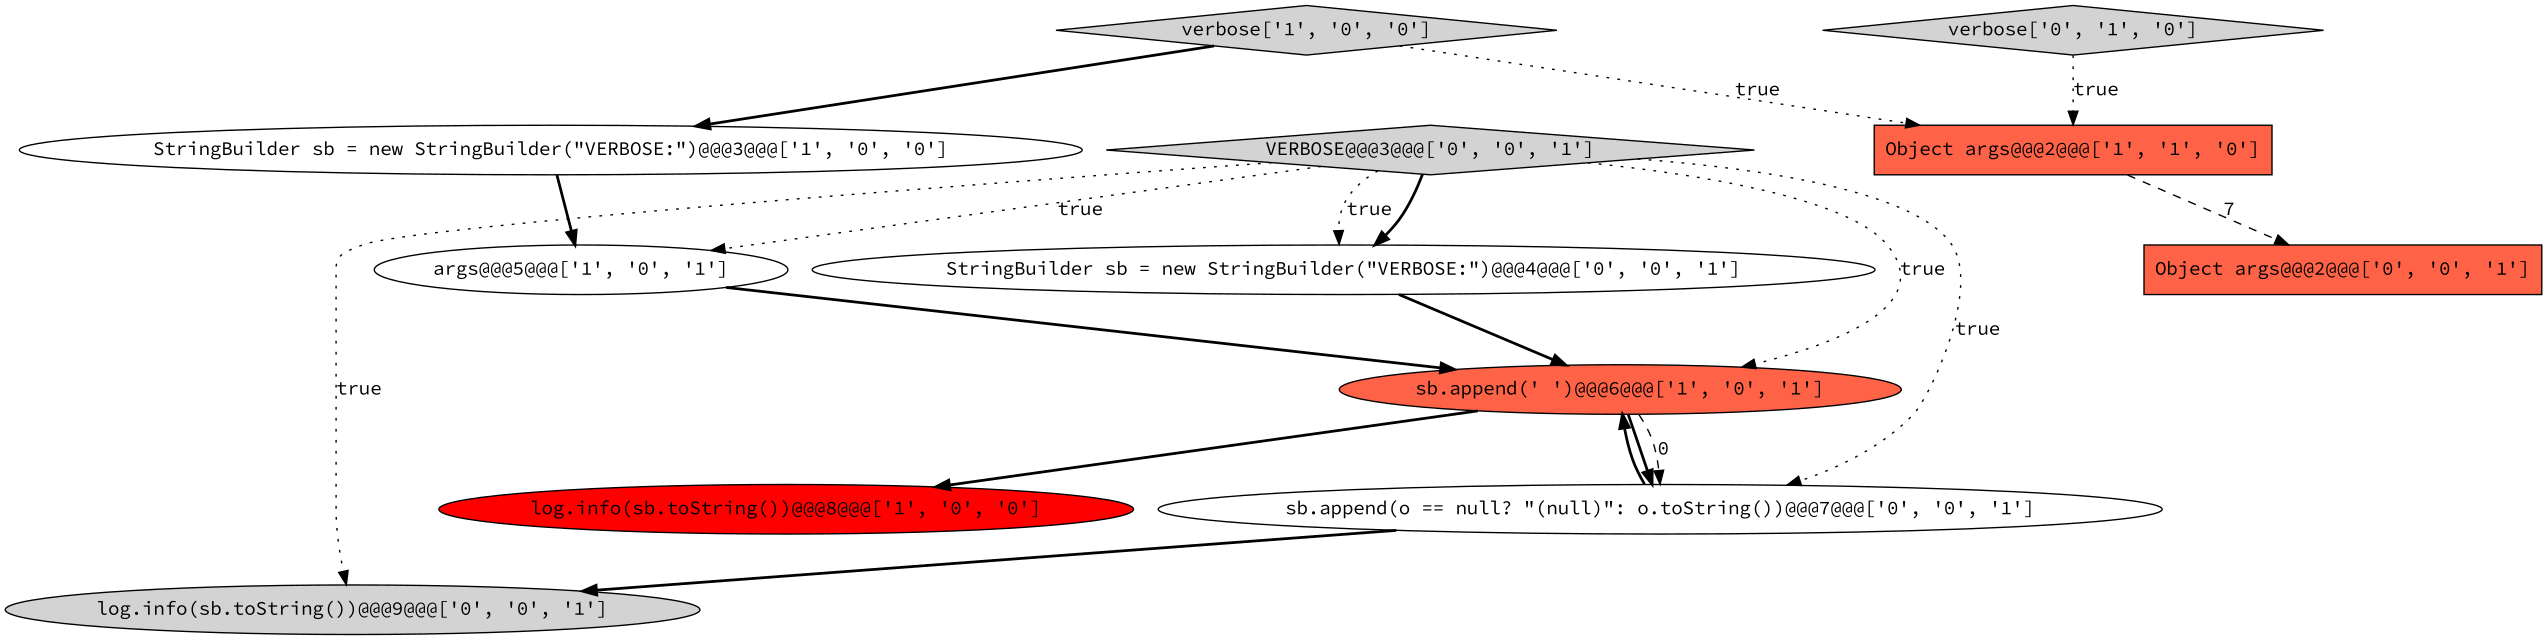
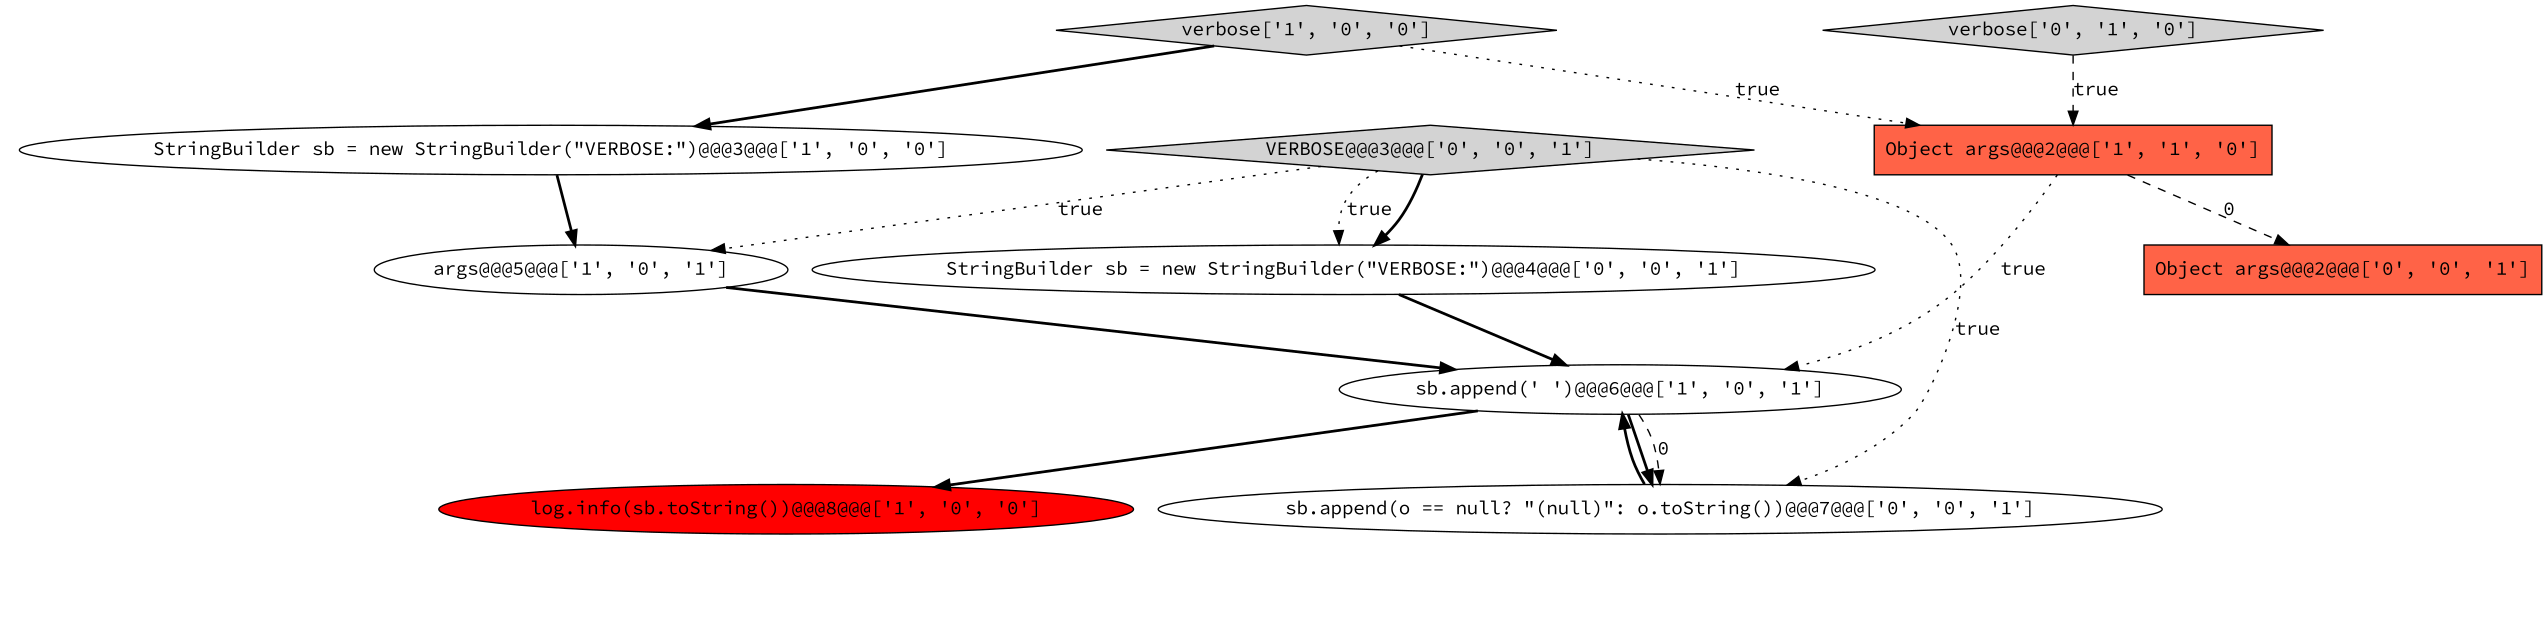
  digraph {
    fontname="Source Code Pro"
    node [fillcolor=white fontname="Source Code Pro" shape=ellipse style=filled]
    edge [fontname="Source Code Pro" style=bold]
    n1 [fillcolor=red label="log.info(sb.toString())@@@8@@@['1', '0', '0']"]
    n2 [fillcolor=lightgray label="VERBOSE@@@3@@@['0', '0', '1']" shape=diamond]
    n3 [label="args@@@5@@@['1', '0', '1']"]
-   n4 [fillcolor=tomato label="sb.append(' ')@@@6@@@['1', '0', '1']"]
+   n4 [label="sb.append(' ')@@@6@@@['1', '0', '1']"]
    n5 [label="StringBuilder sb = new StringBuilder(\"VERBOSE:\")@@@4@@@['0', '0', '1']"]
-   n6 [fillcolor=lightgray label="log.info(sb.toString())@@@9@@@['0', '0', '1']"]
    n7 [label="sb.append(o == null? \"(null)\": o.toString())@@@7@@@['0', '0', '1']"]
    n8 [fillcolor=tomato label="Object args@@@2@@@['0', '0', '1']" shape=box]
    n9 [label="StringBuilder sb = new StringBuilder(\"VERBOSE:\")@@@3@@@['1', '0', '0']"]
    n10 [fillcolor=lightgray label="verbose['1', '0', '0']" shape=diamond]
    n11 [fillcolor=tomato label="Object args@@@2@@@['1', '1', '0']" shape=box]
    n12 [fillcolor=lightgray label="verbose['0', '1', '0']" shape=diamond]
    n2 -> n3 [label=true style=dotted]
-   n2 -> n4 [label=true style=dotted]
+   n11 -> n4 [label=true style=dotted]
    n2 -> n5
    n2 -> n5 [label=true style=dotted]
-   n2 -> n6 [label=true style=dotted]
    n2 -> n7 [label=true style=dotted]
    n3 -> n4
    n4 -> n1
    n4 -> n7
    n4 -> n7 [label=0 style=dashed]
    n5 -> n4
    n7 -> n4
-   n7 -> n6
    n9 -> n3
    n10 -> n9
    n10 -> n11 [label=true style=dotted]
-   n11 -> n8 [label=7 style=dashed]
-   n12 -> n11 [label=true style=dotted]
+   n11 -> n8 [label=0 style=dashed]
+   n12 -> n11 [label=true style=dashed]
  }
